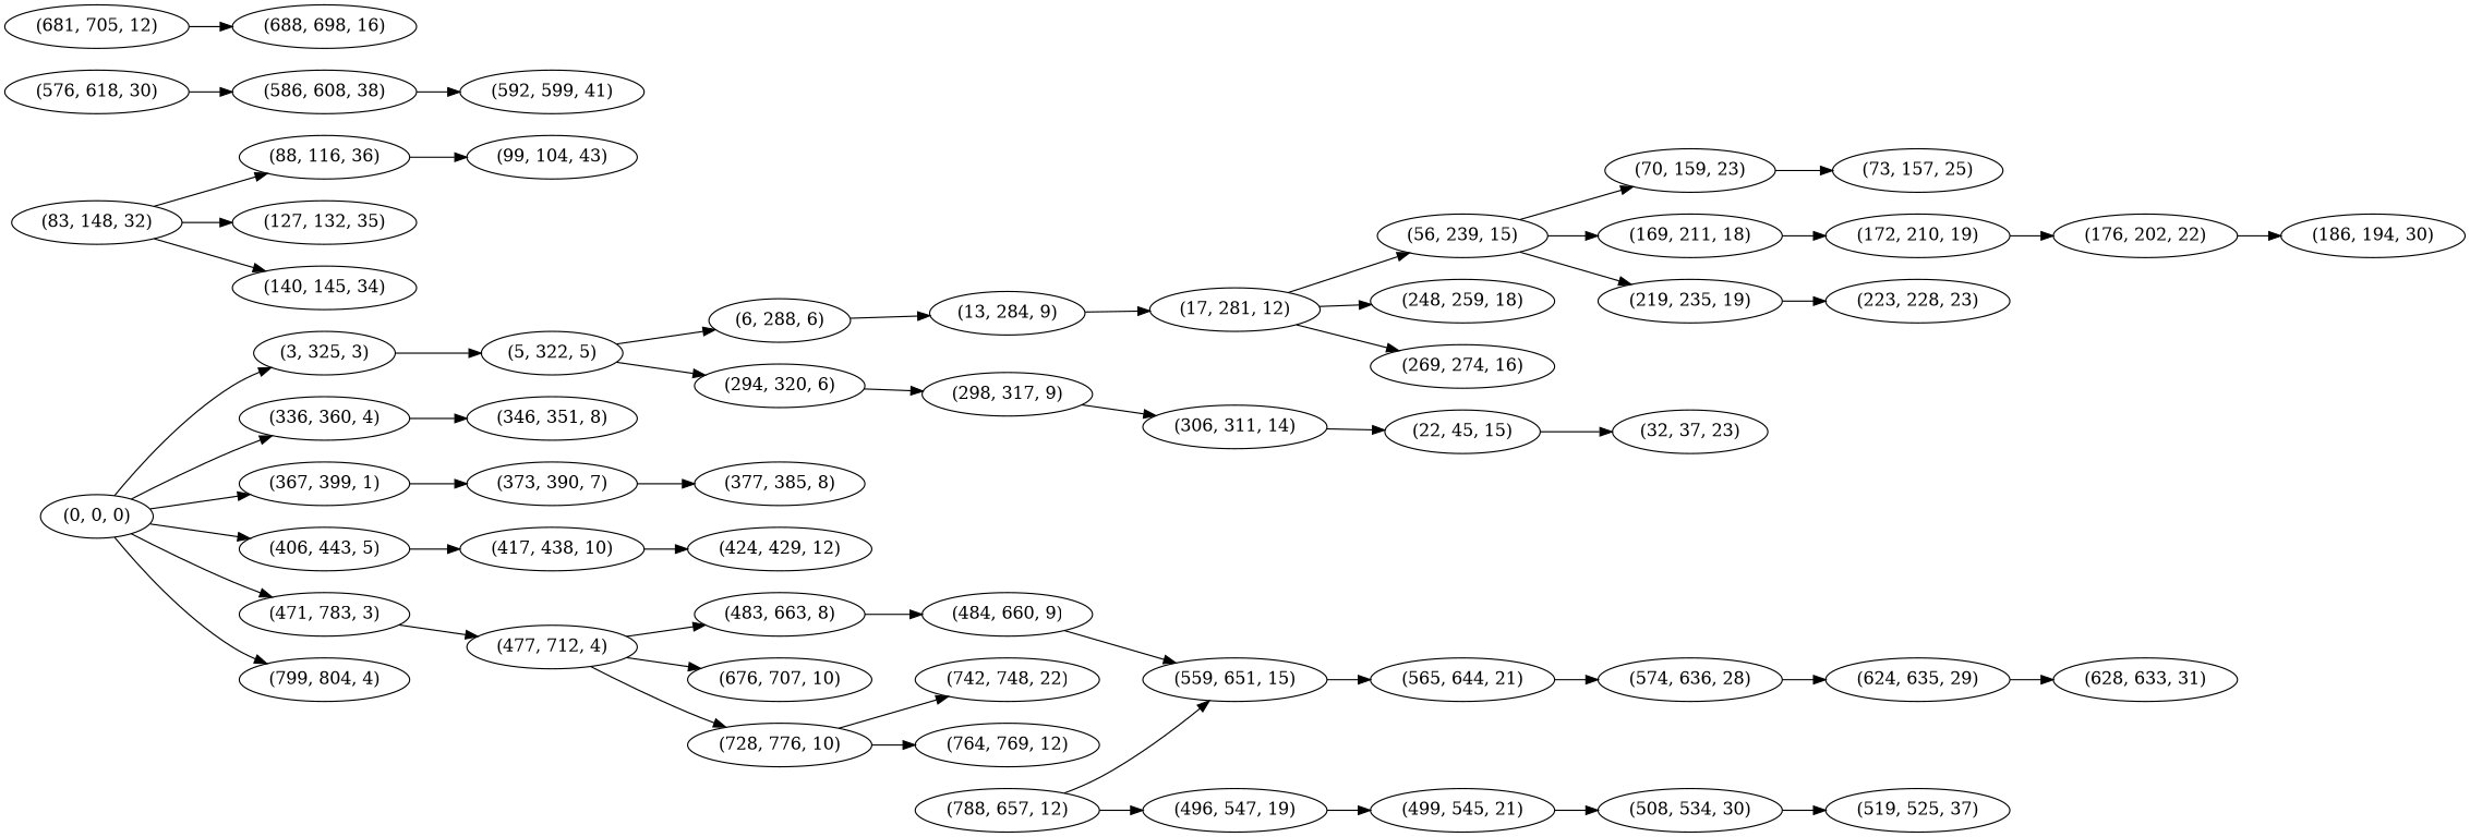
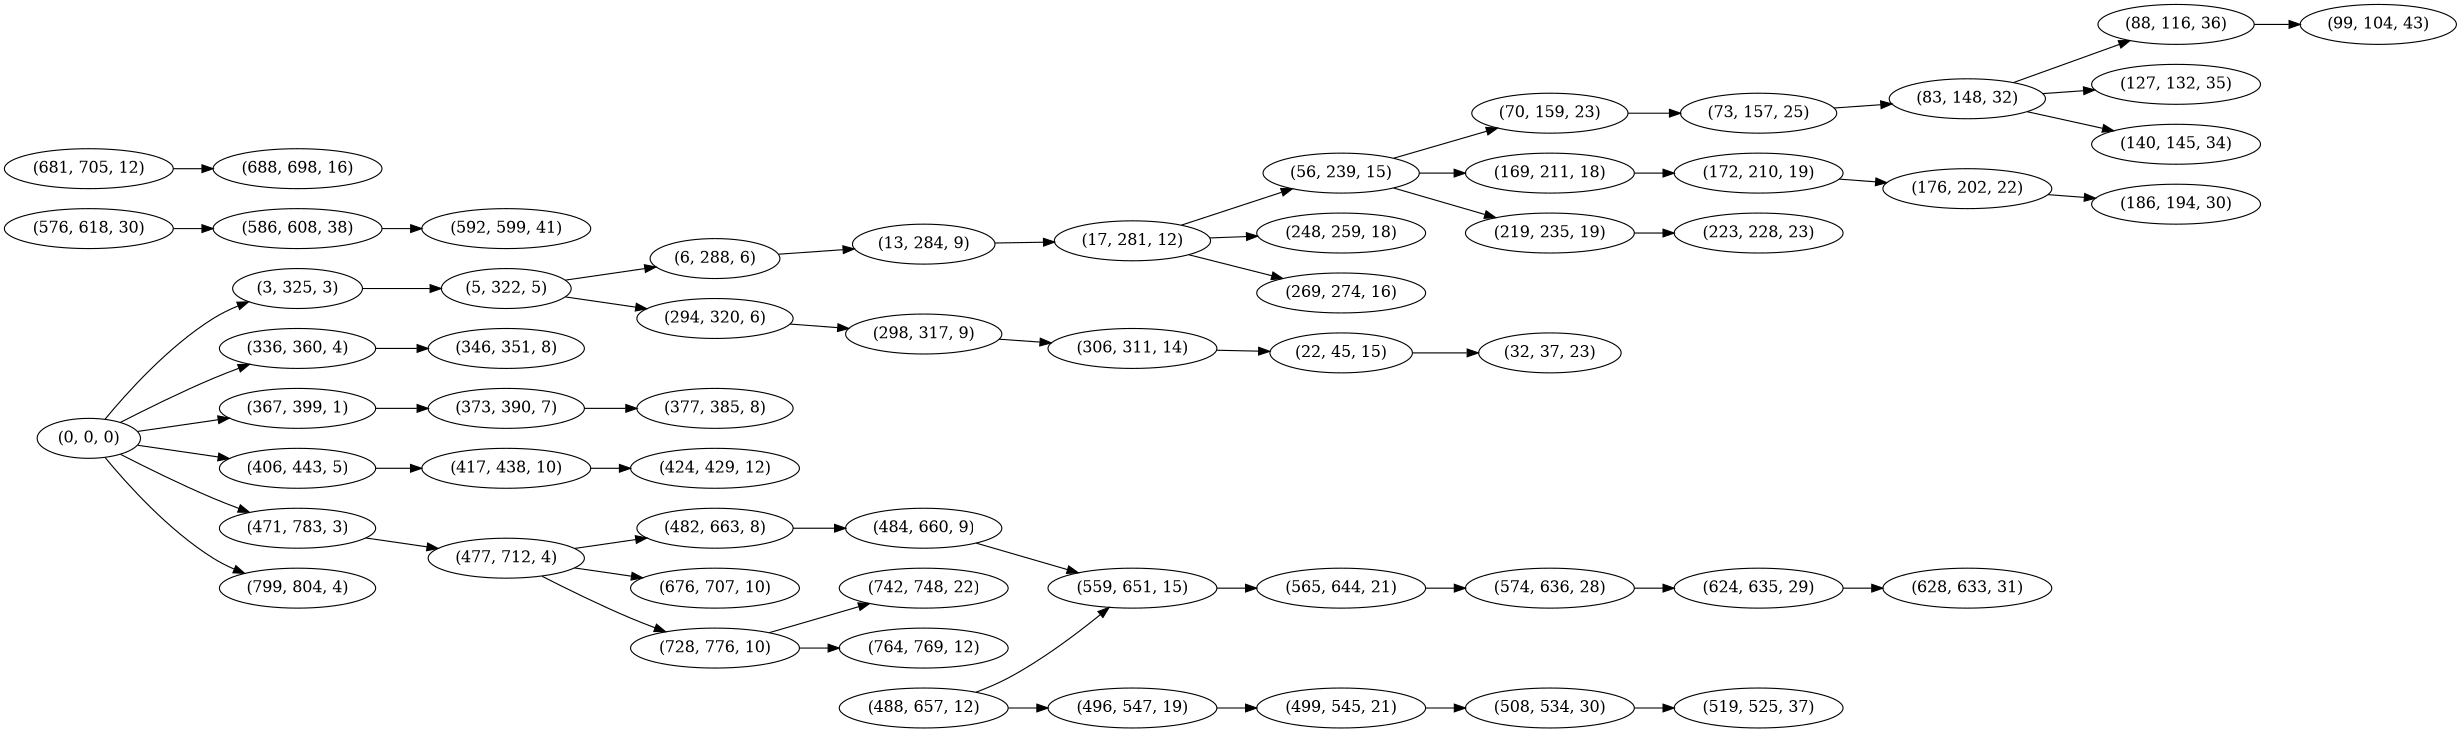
  digraph {
    rankdir=LR
    "(0, 0, 0)"
    "(3, 325, 3)"
    "(336, 360, 4)"
    "(367, 399, 1)"
    "(406, 443, 5)"
    "(471, 783, 3)"
    "(799, 804, 4)"
    "(5, 322, 5)"
    "(346, 351, 8)"
    "(373, 390, 7)"
    "(417, 438, 10)"
    n12 [label="(477, 712, 4)"]
    "(6, 288, 6)"
    "(294, 320, 6)"
    "(13, 284, 9)"
    "(298, 317, 9)"
    "(17, 281, 12)"
    "(56, 239, 15)"
    "(248, 259, 18)"
    "(269, 274, 16)"
    "(22, 45, 15)"
    "(32, 37, 23)"
    "(70, 159, 23)"
    "(169, 211, 18)"
    "(219, 235, 19)"
    "(73, 157, 25)"
    "(172, 210, 19)"
    "(223, 228, 23)"
    "(83, 148, 32)"
    "(88, 116, 36)"
    "(127, 132, 35)"
    "(140, 145, 34)"
    "(99, 104, 43)"
    "(176, 202, 22)"
    "(186, 194, 30)"
    "(306, 311, 14)"
    "(377, 385, 8)"
    "(424, 429, 12)"
-   "(482, 663, 8)" [label="(483, 663, 8)"]
+   "(482, 663, 8)"
    "(676, 707, 10)"
    "(728, 776, 10)"
    "(484, 660, 9)"
    "(742, 748, 22)"
    "(764, 769, 12)"
    "(559, 651, 15)"
-   "(488, 657, 12)" [label="(788, 657, 12)"]
+   "(488, 657, 12)"
    "(496, 547, 19)"
    "(499, 545, 21)"
    "(565, 644, 21)"
    "(508, 534, 30)"
    "(519, 525, 37)"
    "(574, 636, 28)"
    "(624, 635, 29)"
    "(576, 618, 30)"
    "(586, 608, 38)"
    "(628, 633, 31)"
    "(592, 599, 41)"
    "(681, 705, 12)"
    "(688, 698, 16)"
    "(0, 0, 0)" -> "(3, 325, 3)"
    "(0, 0, 0)" -> "(336, 360, 4)"
    "(0, 0, 0)" -> "(367, 399, 1)"
    "(0, 0, 0)" -> "(406, 443, 5)"
    "(0, 0, 0)" -> "(471, 783, 3)"
    "(0, 0, 0)" -> "(799, 804, 4)"
    "(3, 325, 3)" -> "(5, 322, 5)"
    "(336, 360, 4)" -> "(346, 351, 8)"
    "(367, 399, 1)" -> "(373, 390, 7)"
    "(406, 443, 5)" -> "(417, 438, 10)"
    "(471, 783, 3)" -> n12
    "(5, 322, 5)" -> "(6, 288, 6)"
    "(5, 322, 5)" -> "(294, 320, 6)"
    "(373, 390, 7)" -> "(377, 385, 8)"
    "(417, 438, 10)" -> "(424, 429, 12)"
    n12 -> "(482, 663, 8)"
    n12 -> "(676, 707, 10)"
    n12 -> "(728, 776, 10)"
    "(6, 288, 6)" -> "(13, 284, 9)"
    "(294, 320, 6)" -> "(298, 317, 9)"
    "(13, 284, 9)" -> "(17, 281, 12)"
    "(298, 317, 9)" -> "(306, 311, 14)"
    "(17, 281, 12)" -> "(56, 239, 15)"
    "(17, 281, 12)" -> "(248, 259, 18)"
    "(17, 281, 12)" -> "(269, 274, 16)"
    "(56, 239, 15)" -> "(70, 159, 23)"
    "(56, 239, 15)" -> "(169, 211, 18)"
    "(56, 239, 15)" -> "(219, 235, 19)"
    "(22, 45, 15)" -> "(32, 37, 23)"
    "(70, 159, 23)" -> "(73, 157, 25)"
    "(169, 211, 18)" -> "(172, 210, 19)"
    "(219, 235, 19)" -> "(223, 228, 23)"
+   "(73, 157, 25)" -> "(83, 148, 32)"
    "(172, 210, 19)" -> "(176, 202, 22)"
    "(83, 148, 32)" -> "(88, 116, 36)"
    "(83, 148, 32)" -> "(127, 132, 35)"
    "(83, 148, 32)" -> "(140, 145, 34)"
    "(88, 116, 36)" -> "(99, 104, 43)"
    "(176, 202, 22)" -> "(186, 194, 30)"
    "(306, 311, 14)" -> "(22, 45, 15)"
    "(482, 663, 8)" -> "(484, 660, 9)"
    "(728, 776, 10)" -> "(742, 748, 22)"
    "(728, 776, 10)" -> "(764, 769, 12)"
    "(484, 660, 9)" -> "(559, 651, 15)"
    "(559, 651, 15)" -> "(565, 644, 21)"
    "(488, 657, 12)" -> "(559, 651, 15)"
    "(488, 657, 12)" -> "(496, 547, 19)"
    "(496, 547, 19)" -> "(499, 545, 21)"
    "(499, 545, 21)" -> "(508, 534, 30)"
    "(565, 644, 21)" -> "(574, 636, 28)"
    "(508, 534, 30)" -> "(519, 525, 37)"
    "(574, 636, 28)" -> "(624, 635, 29)"
    "(624, 635, 29)" -> "(628, 633, 31)"
    "(576, 618, 30)" -> "(586, 608, 38)"
    "(586, 608, 38)" -> "(592, 599, 41)"
    "(681, 705, 12)" -> "(688, 698, 16)"
  }
